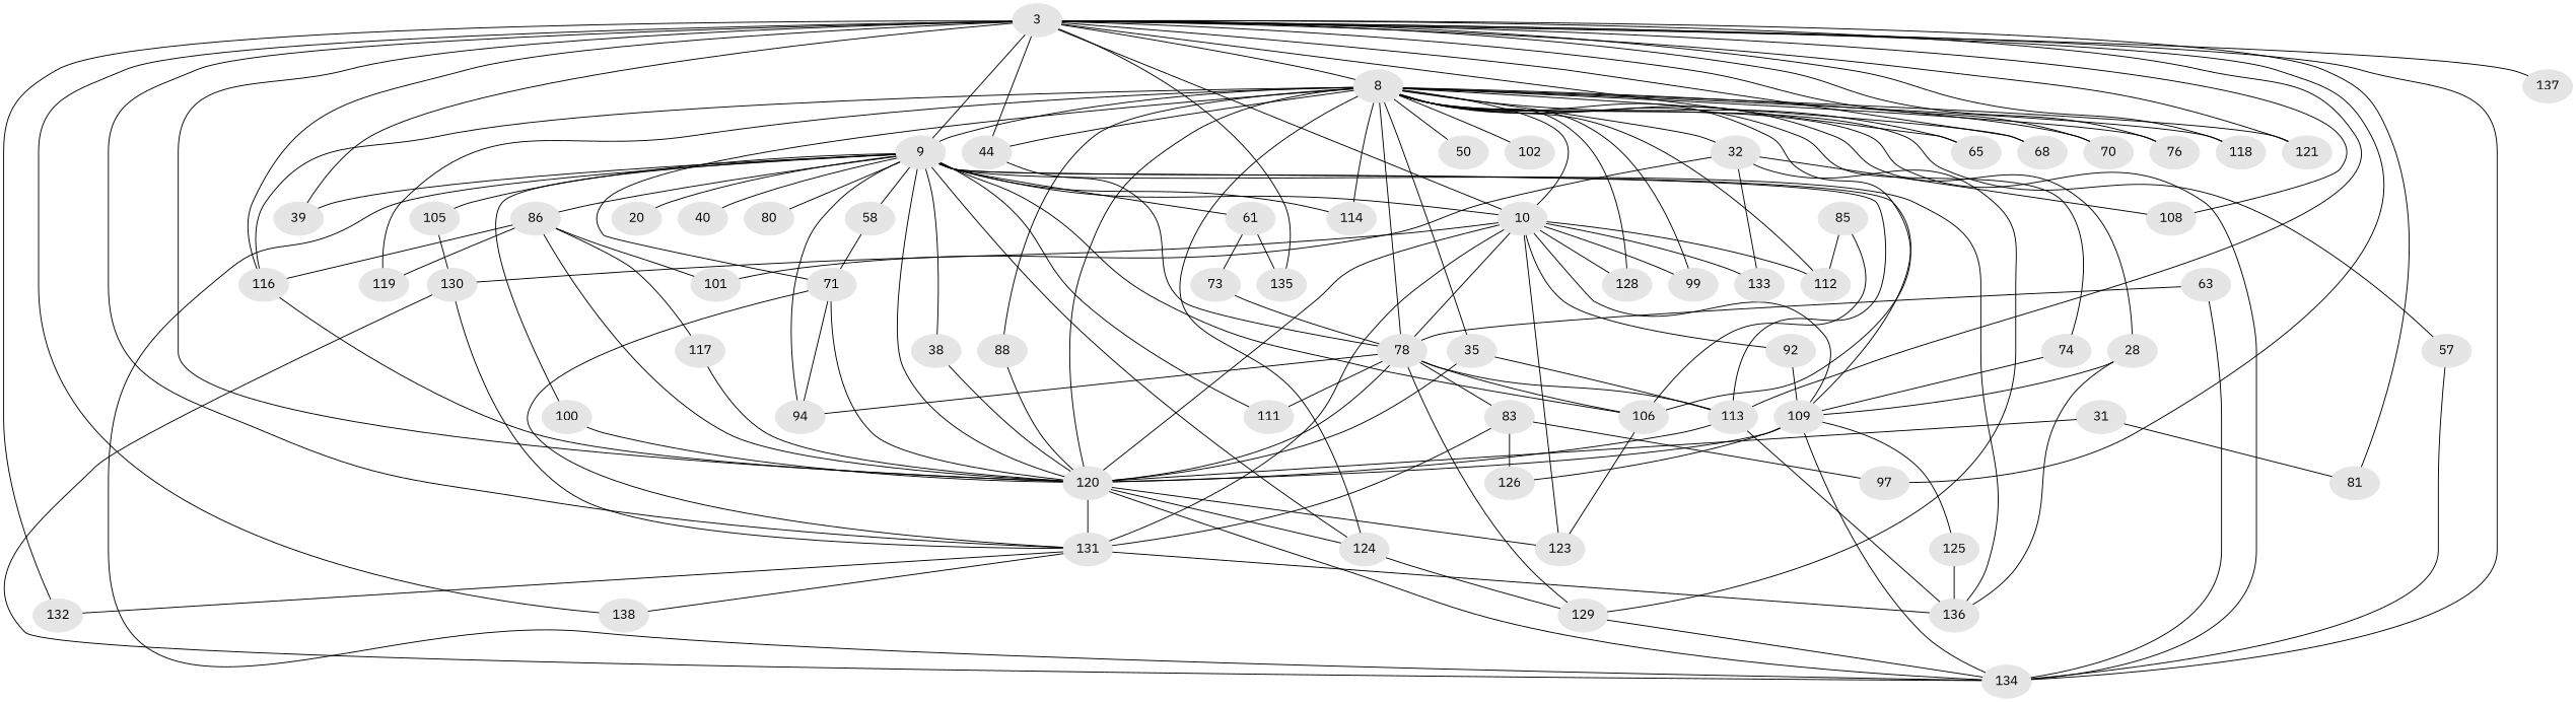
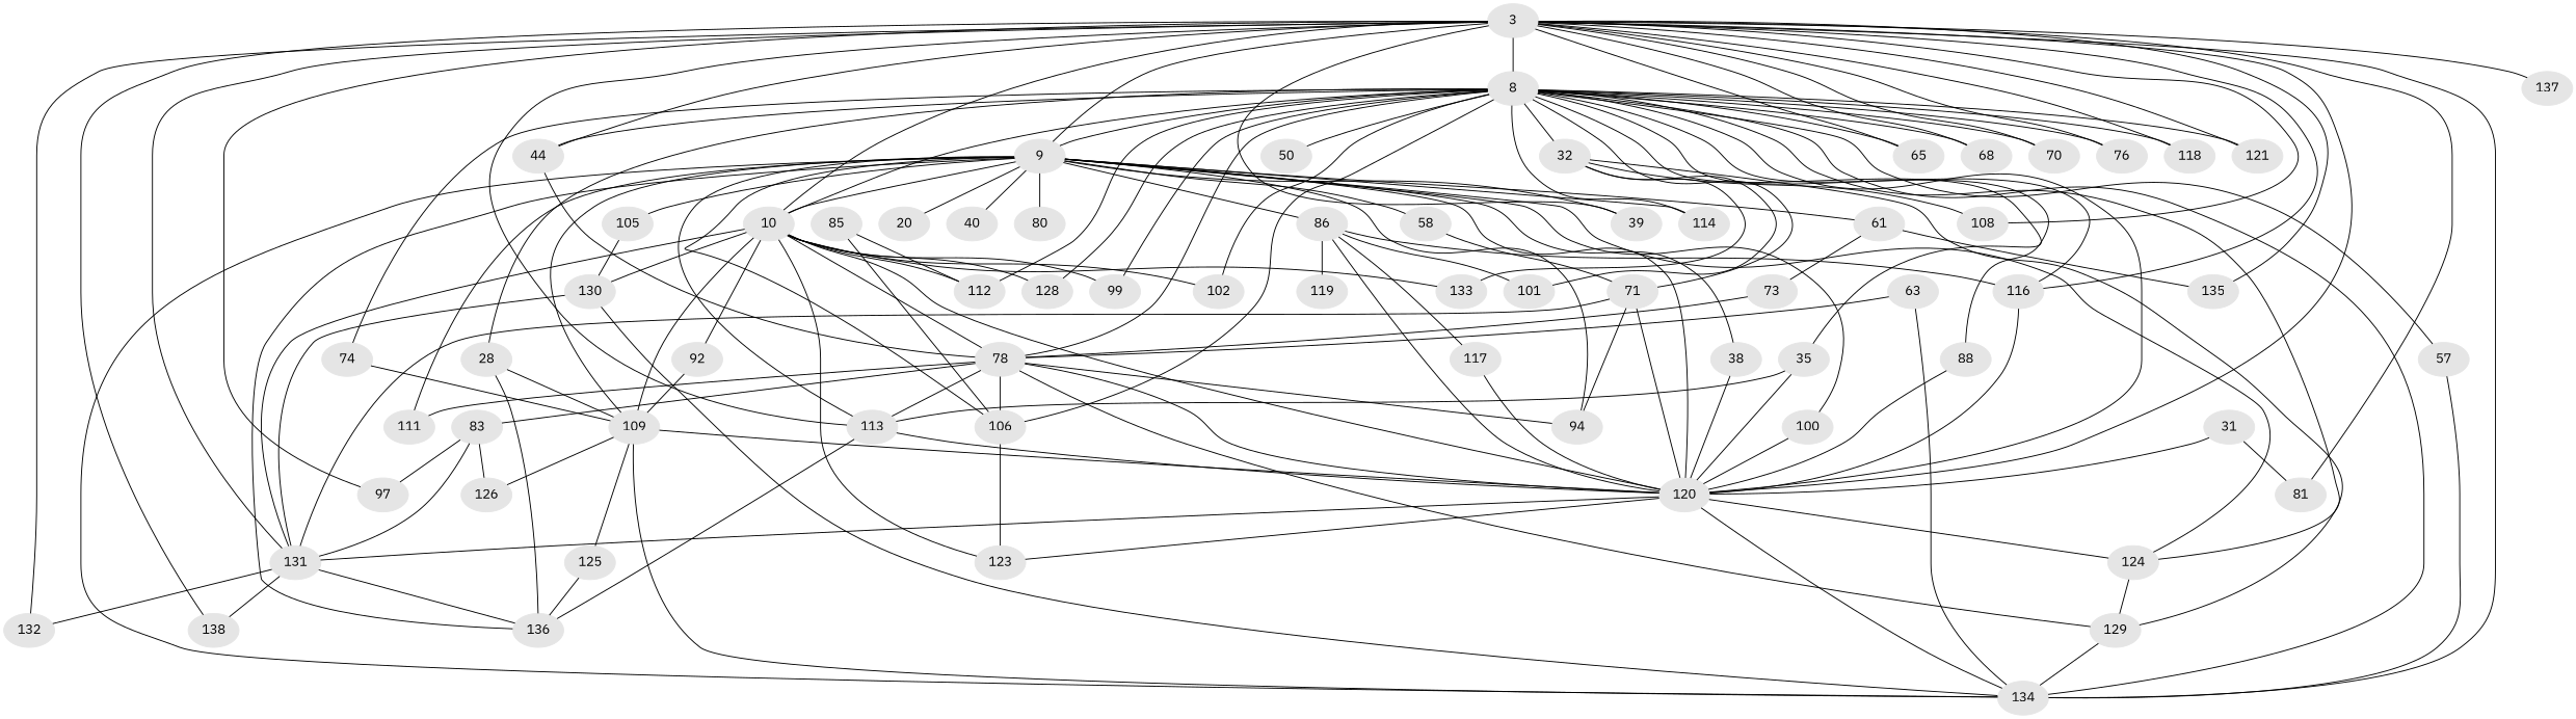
  graph {
    fontname="IBM Plex Sans"
    node [color=gray90 fontname="IBM Plex Sans" style=filled]
    edge [fontname="IBM Plex Sans"]
    3 [super="+1"]
    8 [super="+6"]
    9 [super="+2"]
    10 [super="+7"]
    39 [super="+37"]
    44 [super="+16+41"]
    65
    68
    70
    76
    97
    108
    113 [super="+107+46+104"]
    116 [super="+51+115"]
    118
    120 [super="+13+19+52"]
    121
    131 [super="+103+110"]
    132
    134 [super="+127+93"]
    135
    137
    138
    81
    28
    32
    35 [super="+24"]
    50
    57
    71 [super="+45"]
    74
    78 [super="+43+47+77+67"]
    88 [super="+69"]
    99
    102
    106 [super="+33+54+87"]
    112 [super="+22"]
    114
    119 [super="+34"]
    124 [super="+59"]
    128
    20
    38
    40
    58
    61
    80
    86 [super="+49"]
    n49 [label=94 super="+75"]
    100
    105
    109 [super="+56+72+92"]
    111 [super="+90"]
    136 [super="+122"]
    n55 [label=92]
    123 [super="+12"]
    130 [super="+94"]
    133
    101
    129 [super="+62+96"]
    83
    73
    117
    126
    125
    31
    63
    85
    3 -- 8 [weight=4]
    3 -- 9 [weight=4]
    3 -- 10 [weight=4]
    3 -- 39 [weight=2]
    3 -- 44 [weight=2]
    3 -- 65
    3 -- 68
    3 -- 70
    3 -- 76
    3 -- 97
    3 -- 108
    3 -- 113
    3 -- 116
    3 -- 118
    3 -- 120 [weight=5]
    3 -- 121
    3 -- 131
    3 -- 132
    3 -- 134 [weight=3]
    3 -- 135
    3 -- 137 [weight=2]
    3 -- 138
    3 -- 81
    8 -- 9 [weight=4]
    8 -- 10 [weight=4]
    8 -- 44 [weight=2]
    8 -- 65
    8 -- 68
    8 -- 70
    8 -- 76
    8 -- 116 [weight=2]
    8 -- 118
    8 -- 120 [weight=6]
    8 -- 121
    8 -- 134
    8 -- 28 [weight=2]
    8 -- 32 [weight=2]
    8 -- 35
    8 -- 50 [weight=2]
    8 -- 57
    8 -- 71 [weight=3]
    8 -- 74
    8 -- 78 [weight=4]
    8 -- 88
    8 -- 99
    8 -- 102
    8 -- 106 [weight=3]
    8 -- 112 [weight=2]
    8 -- 114
-   8 -- 119 [weight=2]
    8 -- 124
    8 -- 128
    9 -- 10 [weight=4]
    9 -- 39
    9 -- 113 [weight=4]
    9 -- 120 [weight=5]
    9 -- 134
    9 -- 106 [weight=2]
    9 -- 114
    9 -- 124
    9 -- 20 [weight=2]
    9 -- 38
    9 -- 40 [weight=2]
    9 -- 58
    9 -- 61 [weight=2]
    9 -- 80
    9 -- 86 [weight=4]
    9 -- n49
    9 -- 100
    9 -- 105
    9 -- 109 [weight=2]
    9 -- 111
    9 -- 136
    10 -- 120 [weight=4]
    10 -- 131 [weight=2]
    10 -- 78 [weight=3]
    10 -- 99
+   10 -- 102
    10 -- 112
    10 -- 128
    10 -- 109
    10 -- n55
    10 -- 123
    10 -- 130 [weight=2]
    10 -- 133
    44 -- 78
    113 -- 120 [weight=2]
    113 -- 136
    116 -- 120
    120 -- 131
    120 -- 134
    120 -- 124
    120 -- 123
    131 -- 132
    131 -- 138
    131 -- 136
    28 -- 109
    28 -- 136
    32 -- 108
    32 -- 133
    32 -- 101
    32 -- 129
    35 -- 113
    35 -- 120
    57 -- 134
    71 -- 120
    71 -- 131
    71 -- n49
    74 -- 109
    78 -- 113 [weight=2]
    78 -- 120
    78 -- 106
    78 -- n49
    78 -- 111 [weight=2]
    78 -- 129
    78 -- 83
    88 -- 120
    106 -- 123
    124 -- 129
    38 -- 120
    58 -- 71
    61 -- 135
    61 -- 73
    86 -- 116
    86 -- 120
    86 -- 119
    86 -- 101
    86 -- 117
    100 -- 120
    105 -- 130
    109 -- 120 [weight=4]
    109 -- 134 [weight=2]
    109 -- 126
    109 -- 125
    n55 -- 109
    130 -- 131
    130 -- 134
    129 -- 134
    83 -- 97
    83 -- 131 [weight=2]
    83 -- 126
    73 -- 78
    117 -- 120
    125 -- 136
    31 -- 120 [weight=2]
    31 -- 81
    63 -- 134
    63 -- 78
    85 -- 106
    85 -- 112
  }
